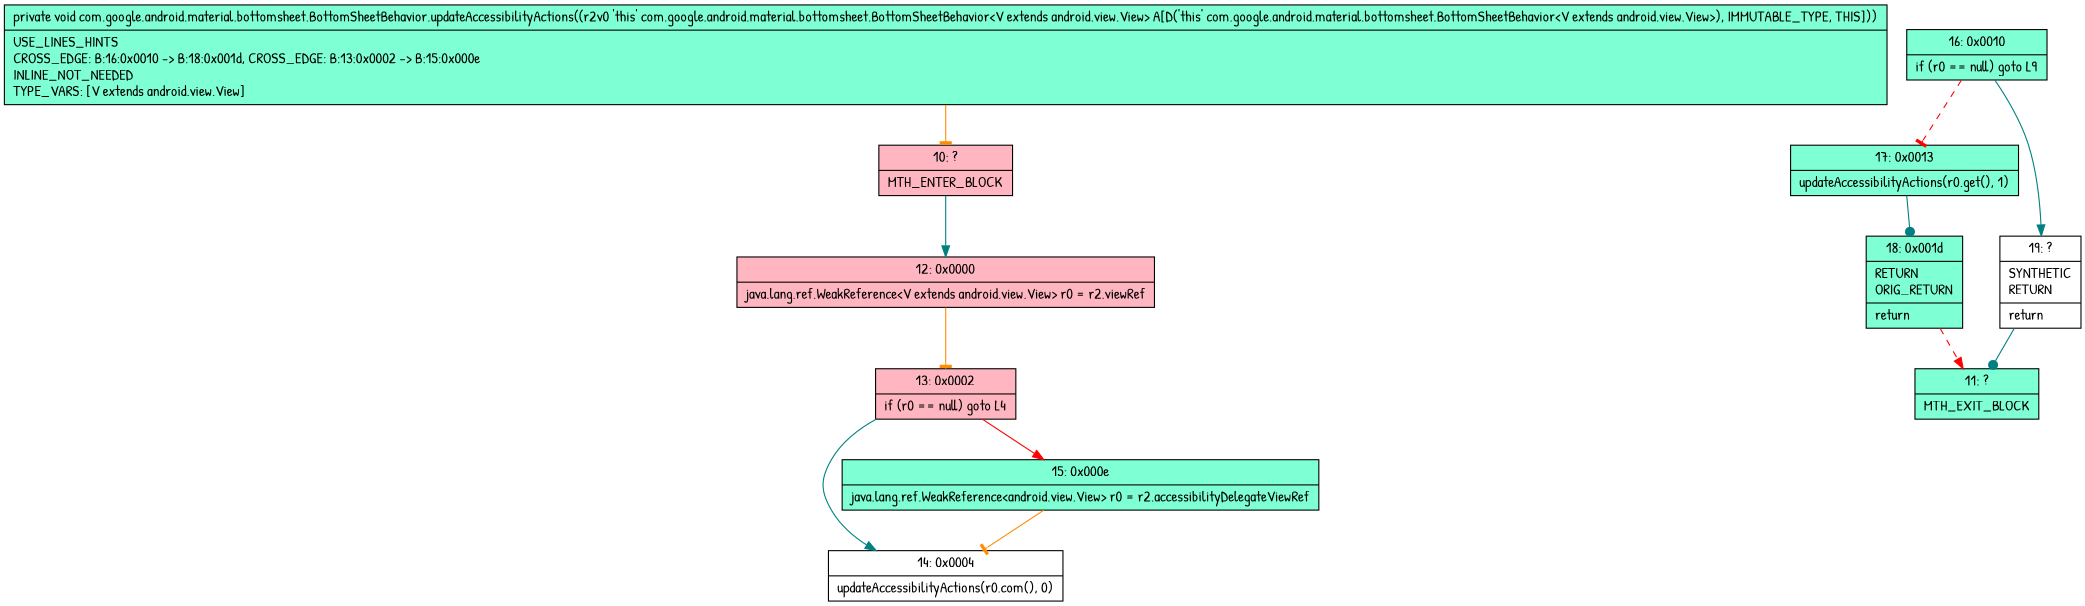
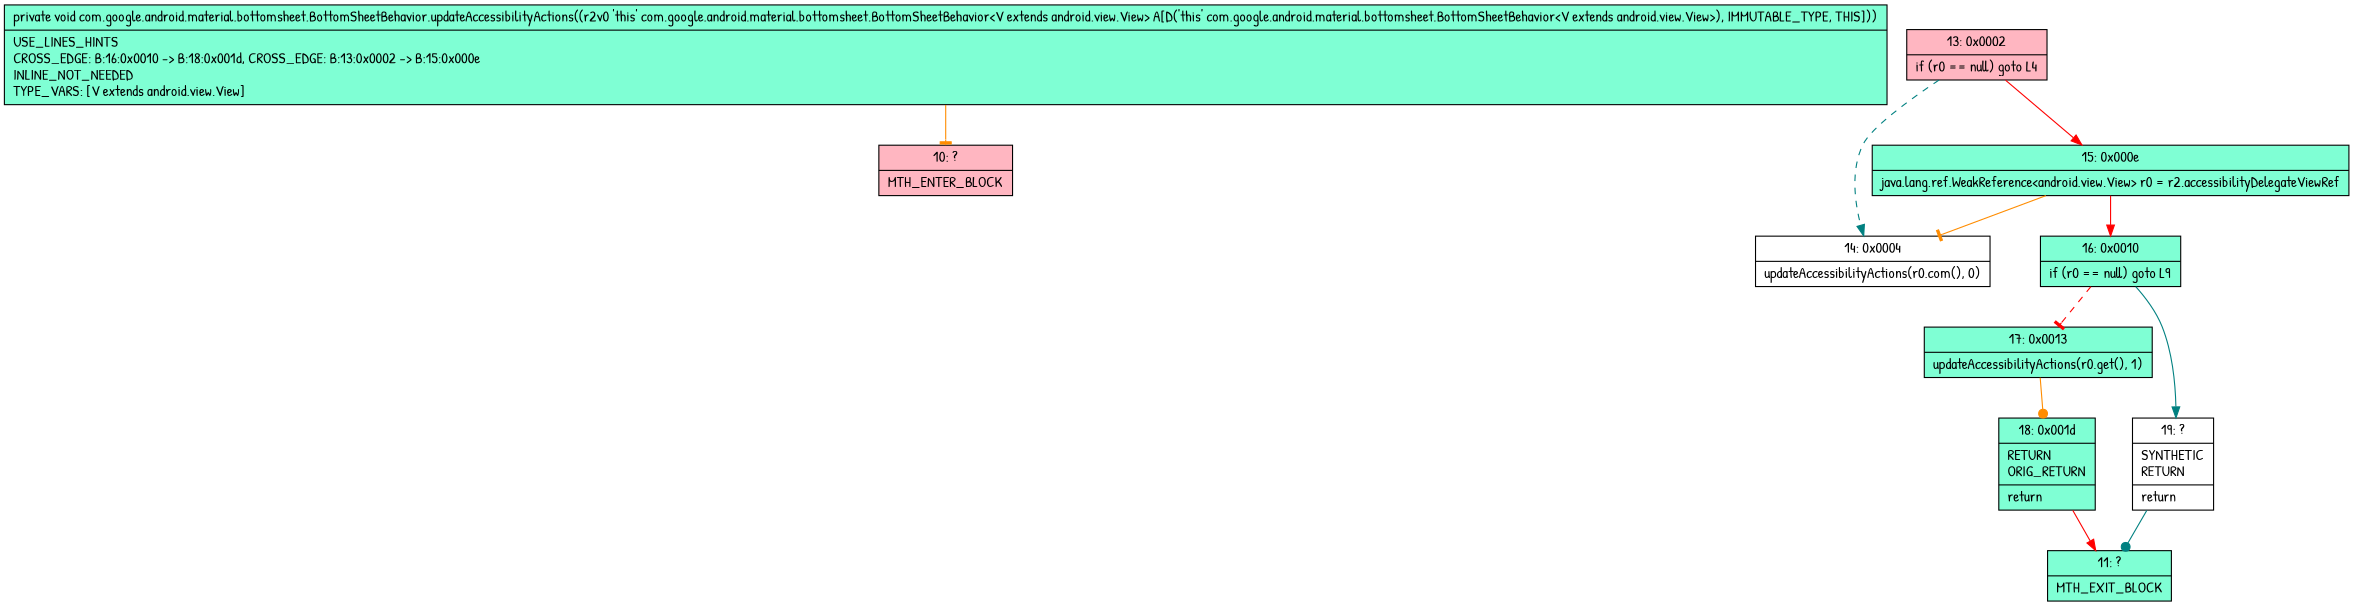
  digraph {
    fontname="Patrick Hand"
    node [fillcolor=aquamarine fontname="Patrick Hand" shape=record style=filled]
    edge [arrowhead=normal color=teal fontname="Patrick Hand"]
    n1 [fillcolor=lightpink label="{10\:\ ?|MTH_ENTER_BLOCK\l}"]
-   n2 [fillcolor=lightpink label="{12\:\ 0x0000|java.lang.ref.WeakReference\<V extends android.view.View\> r0 = r2.viewRef\l}"]
    n3 [fillcolor=lightpink label="{13\:\ 0x0002|if (r0 == null) goto L4\l}"]
    n4 [fillcolor=white label="{14\:\ 0x0004|updateAccessibilityActions(r0.com(), 0)\l}"]
    n5 [label="{15\:\ 0x000e|java.lang.ref.WeakReference\<android.view.View\> r0 = r2.accessibilityDelegateViewRef\l}"]
    n6 [label="{16\:\ 0x0010|if (r0 == null) goto L9\l}"]
    n7 [label="{17\:\ 0x0013|updateAccessibilityActions(r0.get(), 1)\l}"]
    n8 [fillcolor=white label="{19\:\ ?|SYNTHETIC\lRETURN\l|return\l}"]
    n9 [label="{18\:\ 0x001d|RETURN\lORIG_RETURN\l|return\l}"]
    n10 [label="{11\:\ ?|MTH_EXIT_BLOCK\l}"]
    n11 [label="{private void com.google.android.material.bottomsheet.BottomSheetBehavior.updateAccessibilityActions((r2v0 'this' com.google.android.material.bottomsheet.BottomSheetBehavior\<V extends android.view.View\> A[D('this' com.google.android.material.bottomsheet.BottomSheetBehavior\<V extends android.view.View\>), IMMUTABLE_TYPE, THIS]))  | USE_LINES_HINTS\lCROSS_EDGE: B:16:0x0010 \-\> B:18:0x001d, CROSS_EDGE: B:13:0x0002 \-\> B:15:0x000e\lINLINE_NOT_NEEDED\lTYPE_VARS: [V extends android.view.View]\l}"]
-   n1 -> n2
-   n2 -> n3 [arrowhead=tee color=darkorange]
-   n3 -> n4 [style=solid]
+   n3 -> n4 [style=dashed]
    n3 -> n5 [color=red]
    n5 -> n4 [arrowhead=tee color=darkorange]
+   n5 -> n6 [color=red]
    n6 -> n7 [arrowhead=tee color=red style=dashed]
    n6 -> n8
-   n7 -> n9 [arrowhead=dot]
+   n7 -> n9 [arrowhead=dot color=darkorange]
    n8 -> n10 [arrowhead=dot]
-   n9 -> n10 [color=red style=dashed]
+   n9 -> n10 [color=red]
    n11 -> n1 [arrowhead=tee color=darkorange]
  }
